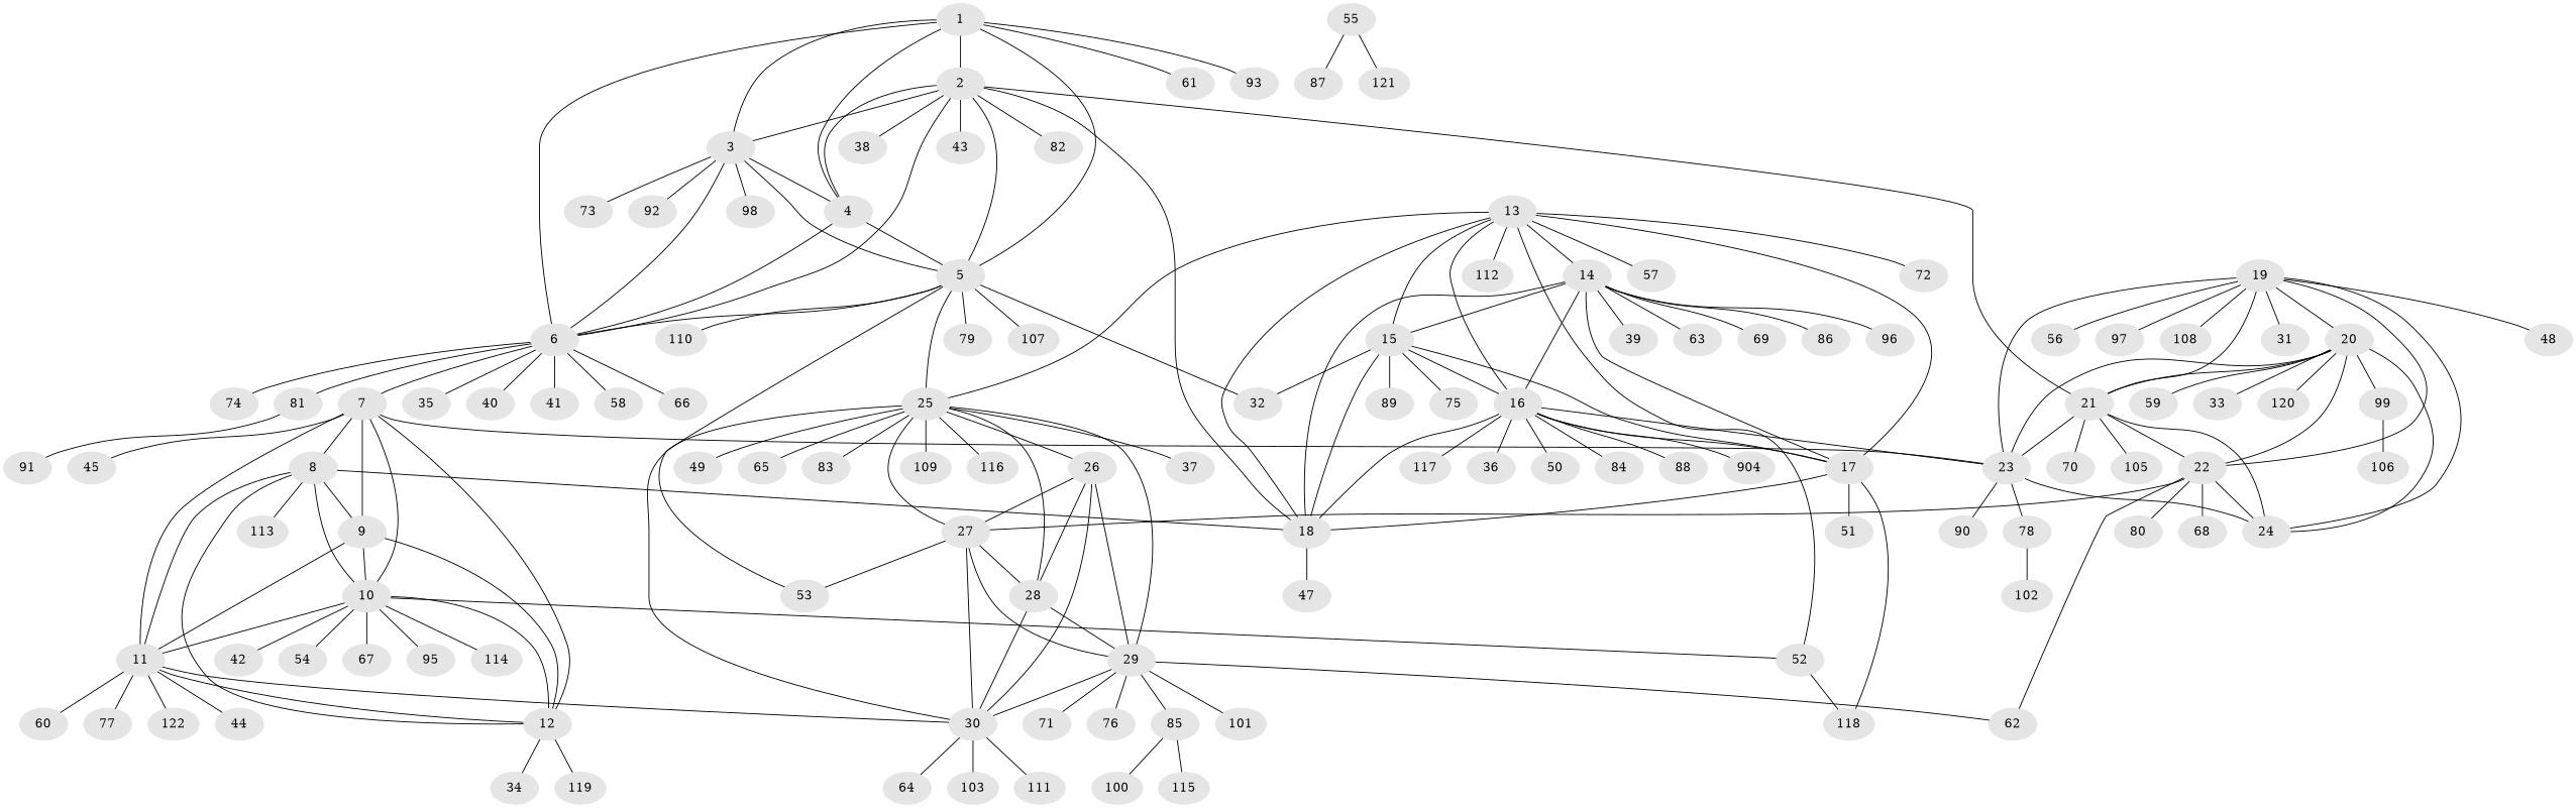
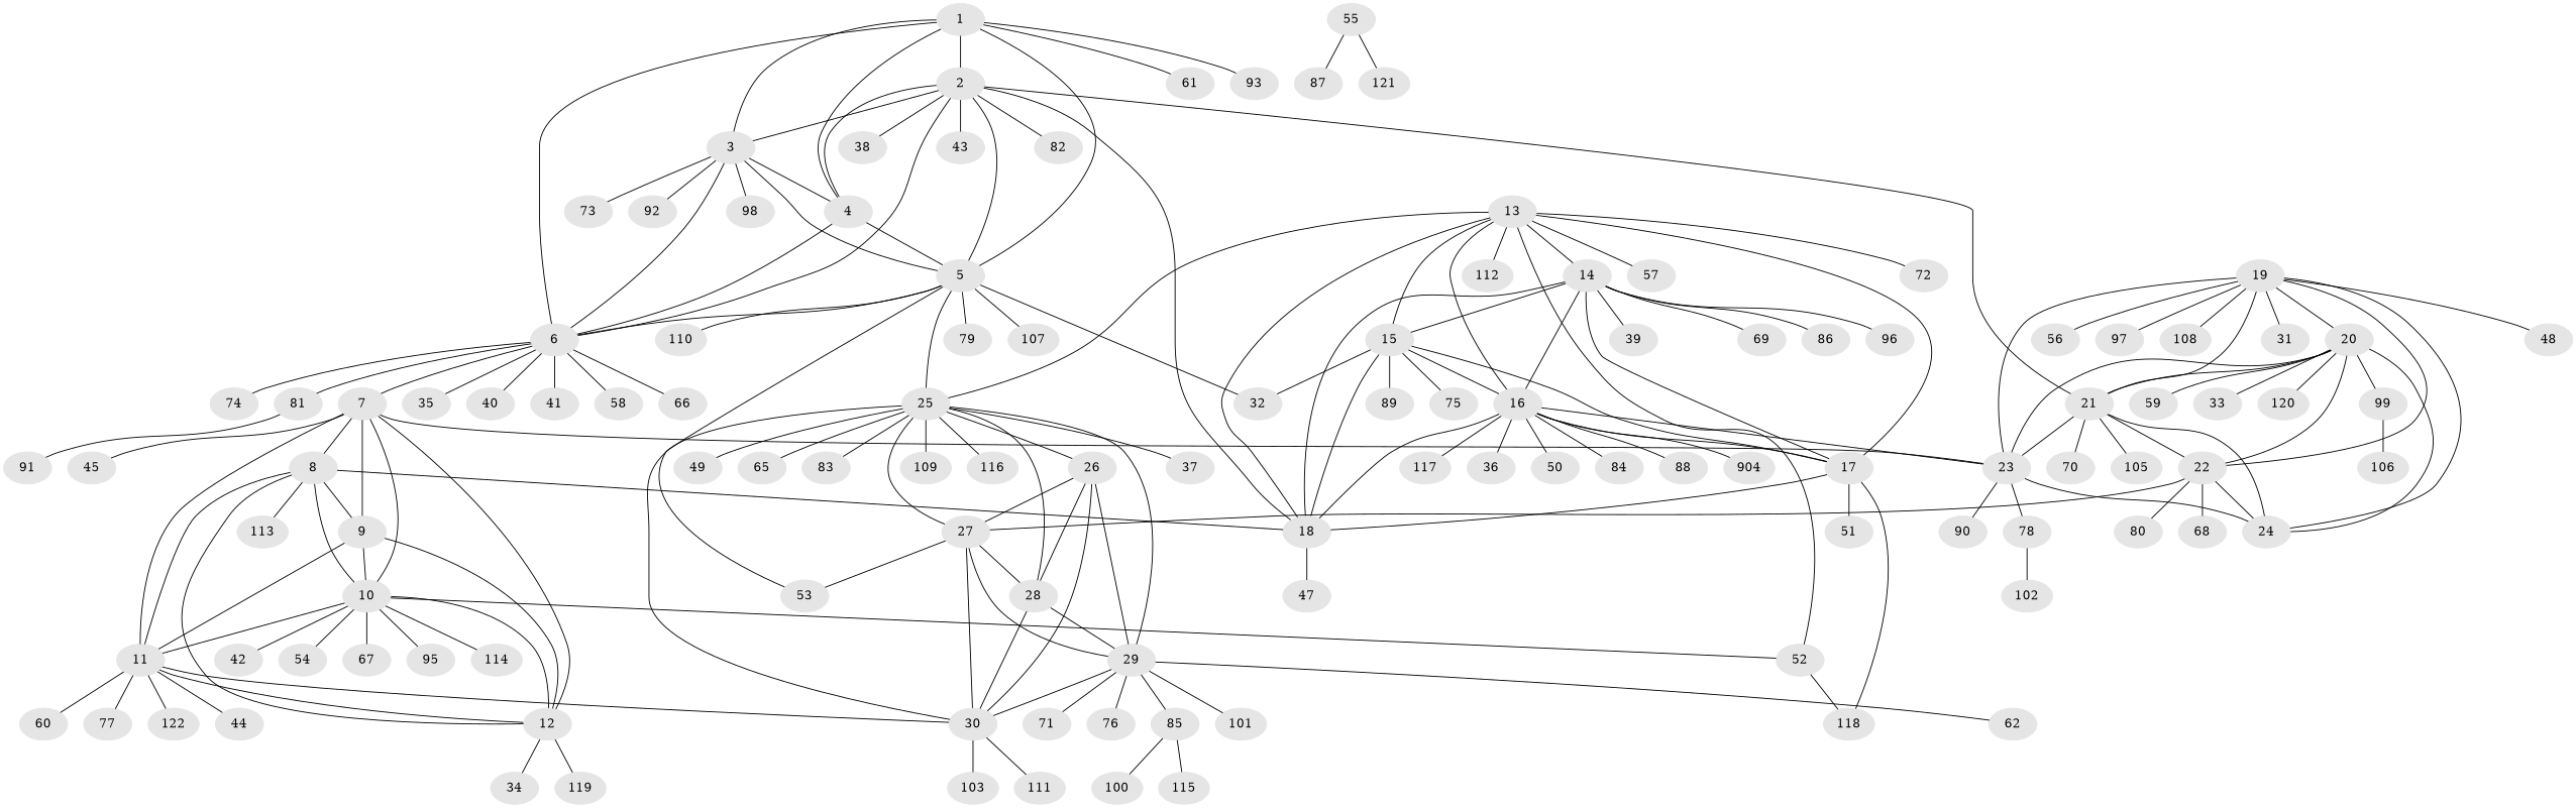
  graph {
    node [color=gray90 style=filled]
    1
    2
    3
    4
    5
    6
    61
    93
    18
    21
    38
    43
    82
    73
    92
    98
    25
    32
    53
    79
    107
    110
    7
    35
    40
    41
    58
    66
    74
    81
    47
    23
    22
    24
    70
    105
    30
    27
    26
    28
    29
    37
    49
    65
    83
    109
    116
    8
    9
    10
    11
    12
    45
    91
    113
    42
    52
    54
    67
    95
    114
    44
    60
    77
    122
    34
    119
    78
    90
    118
-   64
    103
    111
    13
    14
    15
    16
    17
    57
    72
    112
    39
-   63
    69
    86
    96
    75
    89
    36
    50
    84
    88
    n93 [label=904]
    117
    51
    19
    20
    31
    48
    56
    97
    108
    59
    33
    99
    120
    62
    68
    80
    106
    102
    71
    76
    85
    101
    100
    115
    55
    87
    121
    1 -- 2
    1 -- 3
    1 -- 4
    1 -- 5
    1 -- 6
    1 -- 61
    1 -- 93
    2 -- 3
    2 -- 4
    2 -- 5
    2 -- 6
    2 -- 18
    2 -- 21
    2 -- 38
    2 -- 43
    2 -- 82
    3 -- 4
    3 -- 5
    3 -- 6
    3 -- 73
    3 -- 92
    3 -- 98
    4 -- 5
    4 -- 6
    5 -- 6
    5 -- 25
    5 -- 32
    5 -- 53
    5 -- 79
    5 -- 107
    5 -- 110
    6 -- 7
    6 -- 35
    6 -- 40
    6 -- 41
    6 -- 58
    6 -- 66
    6 -- 74
    6 -- 81
    18 -- 47
    21 -- 23
    21 -- 22
    21 -- 24
    21 -- 70
    21 -- 105
    25 -- 30
    25 -- 27
    25 -- 26
    25 -- 28
    25 -- 29
    25 -- 37
    25 -- 49
    25 -- 65
    25 -- 83
    25 -- 109
    25 -- 116
    7 -- 23
    7 -- 8
    7 -- 9
    7 -- 10
    7 -- 11
    7 -- 12
    7 -- 45
    81 -- 91
    23 -- 24
    23 -- 78
    23 -- 90
    22 -- 24
    22 -- 27
-   22 -- 62
    22 -- 68
    22 -- 80
-   30 -- 64
    30 -- 103
    30 -- 111
    27 -- 53
    27 -- 30
    27 -- 28
    27 -- 29
    26 -- 30
    26 -- 27
    26 -- 28
    26 -- 29
    28 -- 30
    28 -- 29
    29 -- 30
    29 -- 62
    29 -- 71
    29 -- 76
    29 -- 85
    29 -- 101
    8 -- 18
    8 -- 9
    8 -- 10
    8 -- 11
    8 -- 12
    8 -- 113
    9 -- 10
    9 -- 11
    9 -- 12
    10 -- 11
    10 -- 12
    10 -- 42
    10 -- 52
    10 -- 54
    10 -- 67
    10 -- 95
    10 -- 114
    11 -- 30
    11 -- 12
    11 -- 44
    11 -- 60
    11 -- 77
    11 -- 122
    12 -- 34
    12 -- 119
    52 -- 118
    78 -- 102
    13 -- 18
    13 -- 25
    13 -- 52
    13 -- 14
    13 -- 15
    13 -- 16
    13 -- 17
    13 -- 57
    13 -- 72
    13 -- 112
    14 -- 18
    14 -- 15
    14 -- 16
    14 -- 17
    14 -- 39
-   14 -- 63
    14 -- 69
    14 -- 86
    14 -- 96
    15 -- 18
    15 -- 32
    15 -- 16
    15 -- 17
    15 -- 75
    15 -- 89
    16 -- 18
    16 -- 23
    16 -- 17
    16 -- 36
    16 -- 50
    16 -- 84
    16 -- 88
    16 -- n93
    16 -- 117
    17 -- 18
    17 -- 118
    17 -- 51
    19 -- 21
    19 -- 23
    19 -- 22
    19 -- 24
    19 -- 20
    19 -- 31
    19 -- 48
    19 -- 56
    19 -- 97
    19 -- 108
    20 -- 21
    20 -- 23
    20 -- 22
    20 -- 24
    20 -- 59
    20 -- 33
    20 -- 99
    20 -- 120
    99 -- 106
    85 -- 100
    85 -- 115
    55 -- 87
    55 -- 121
  }
